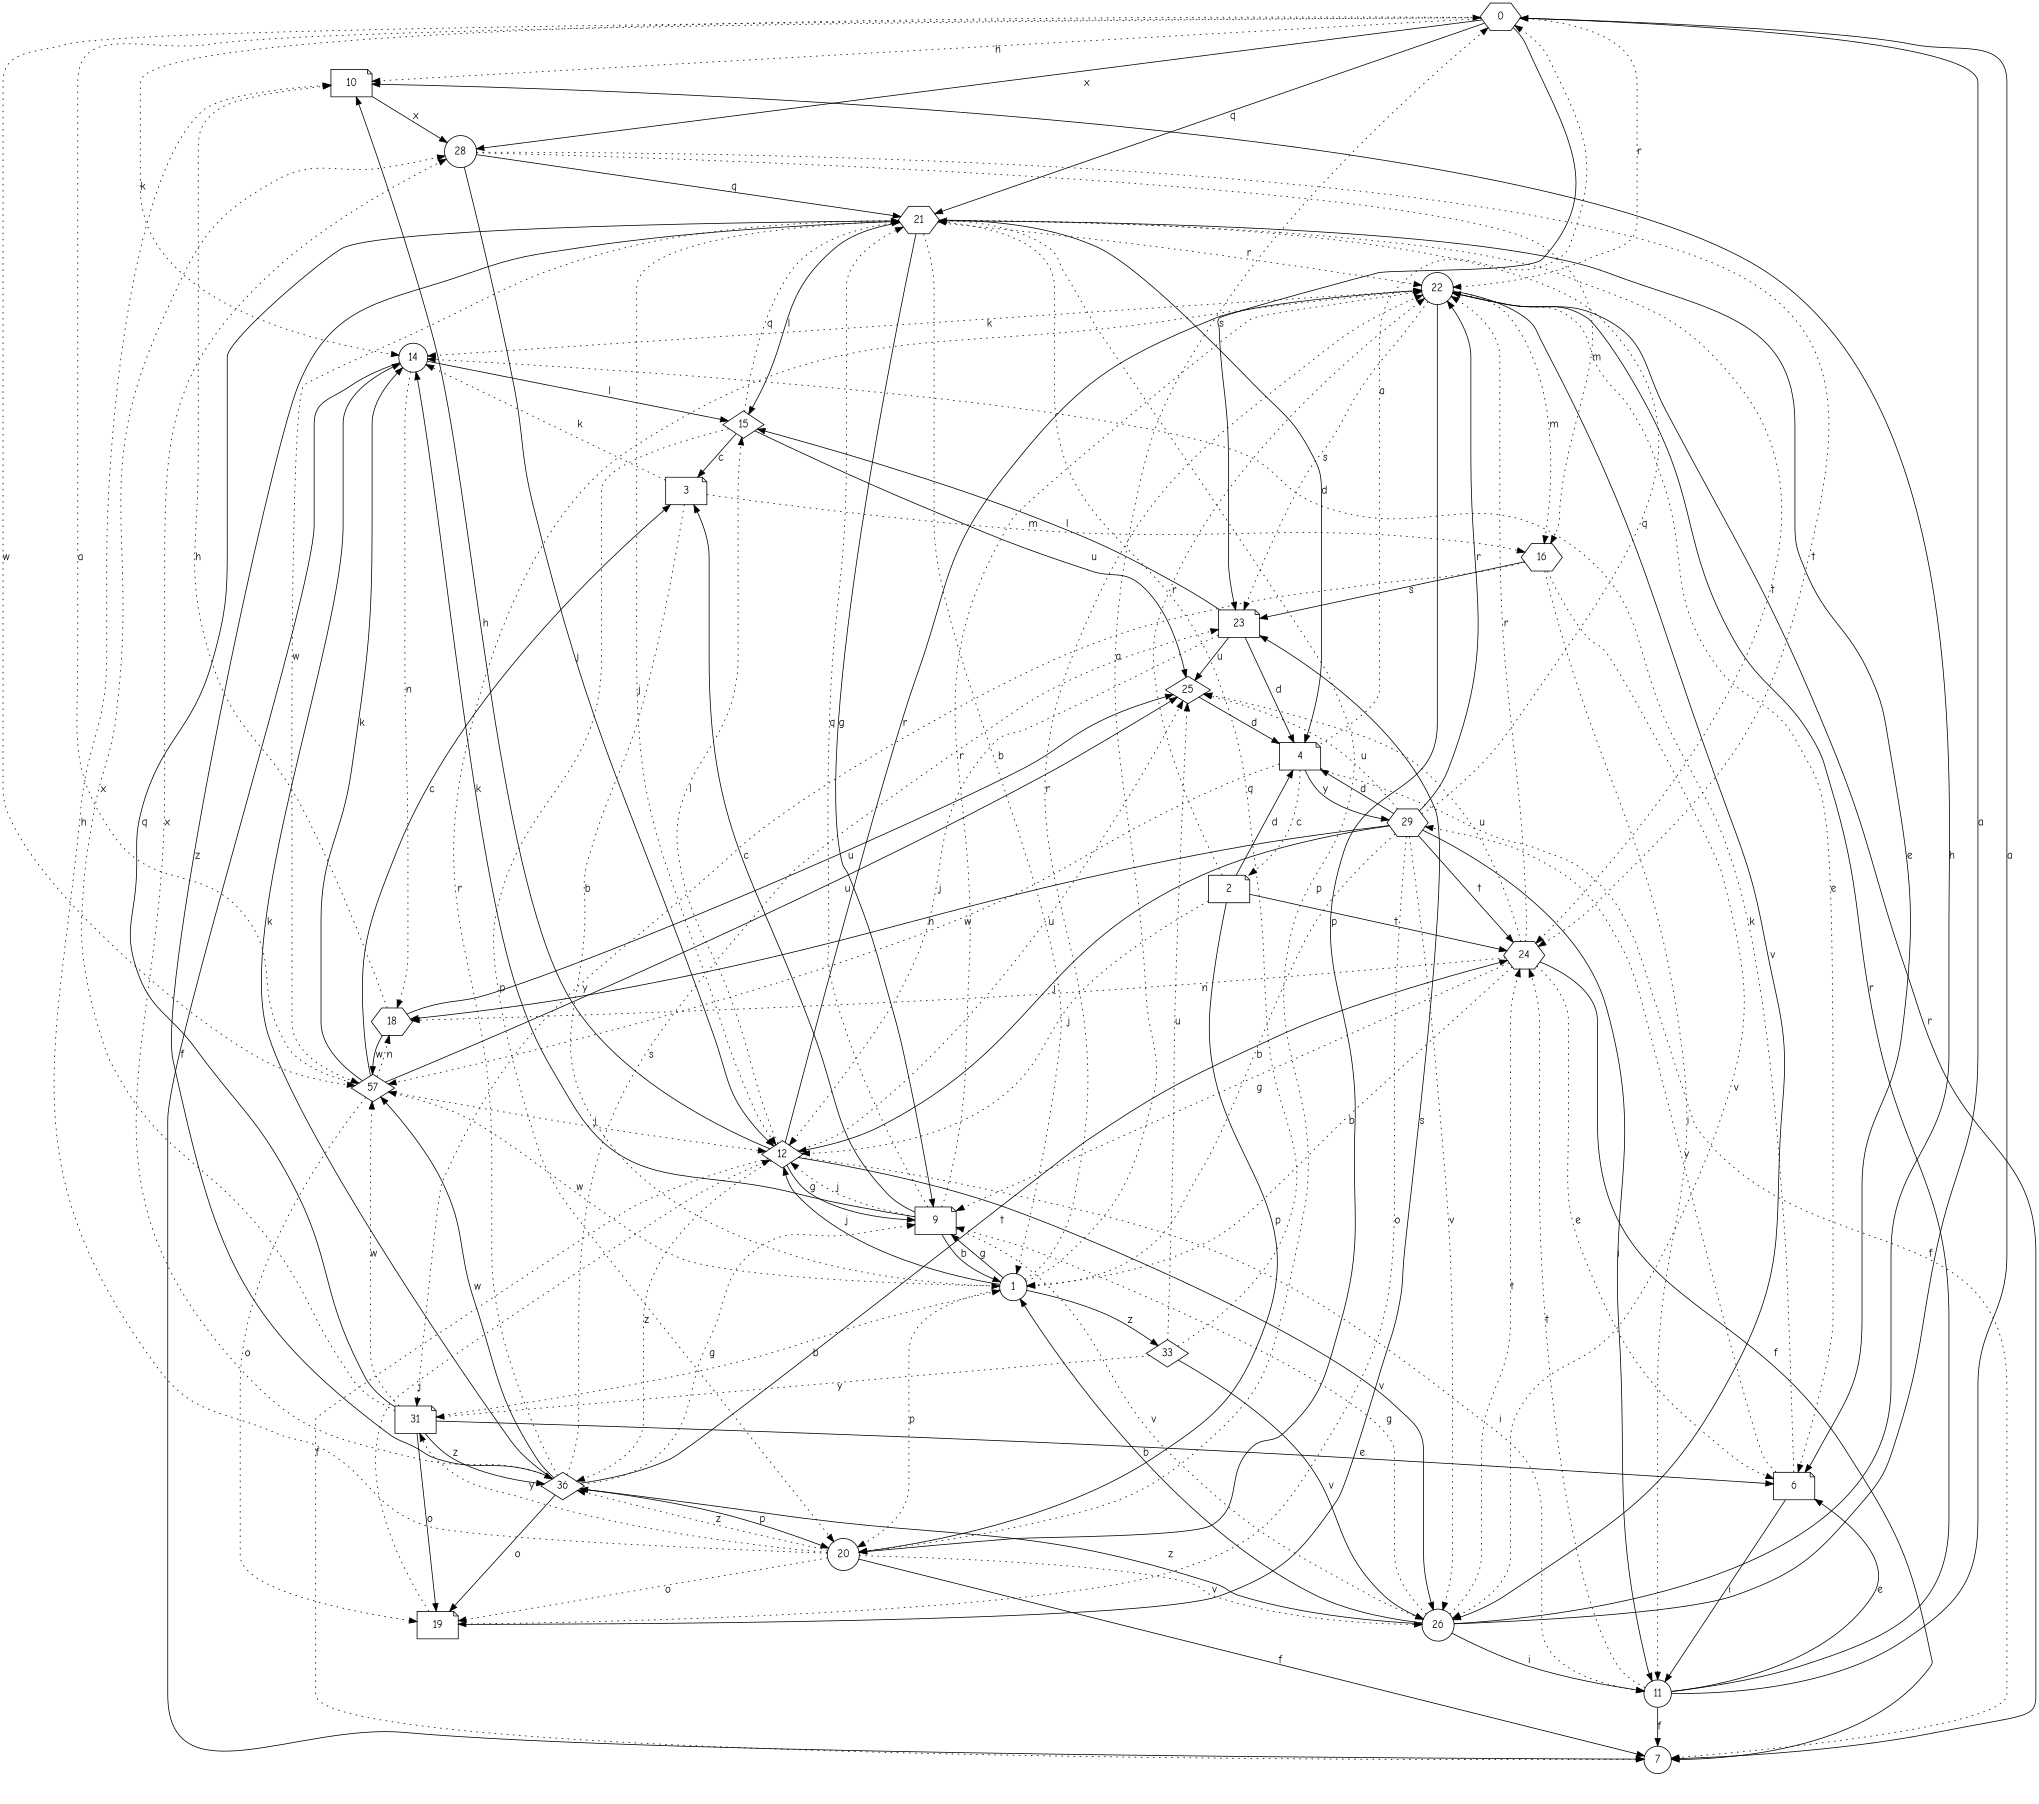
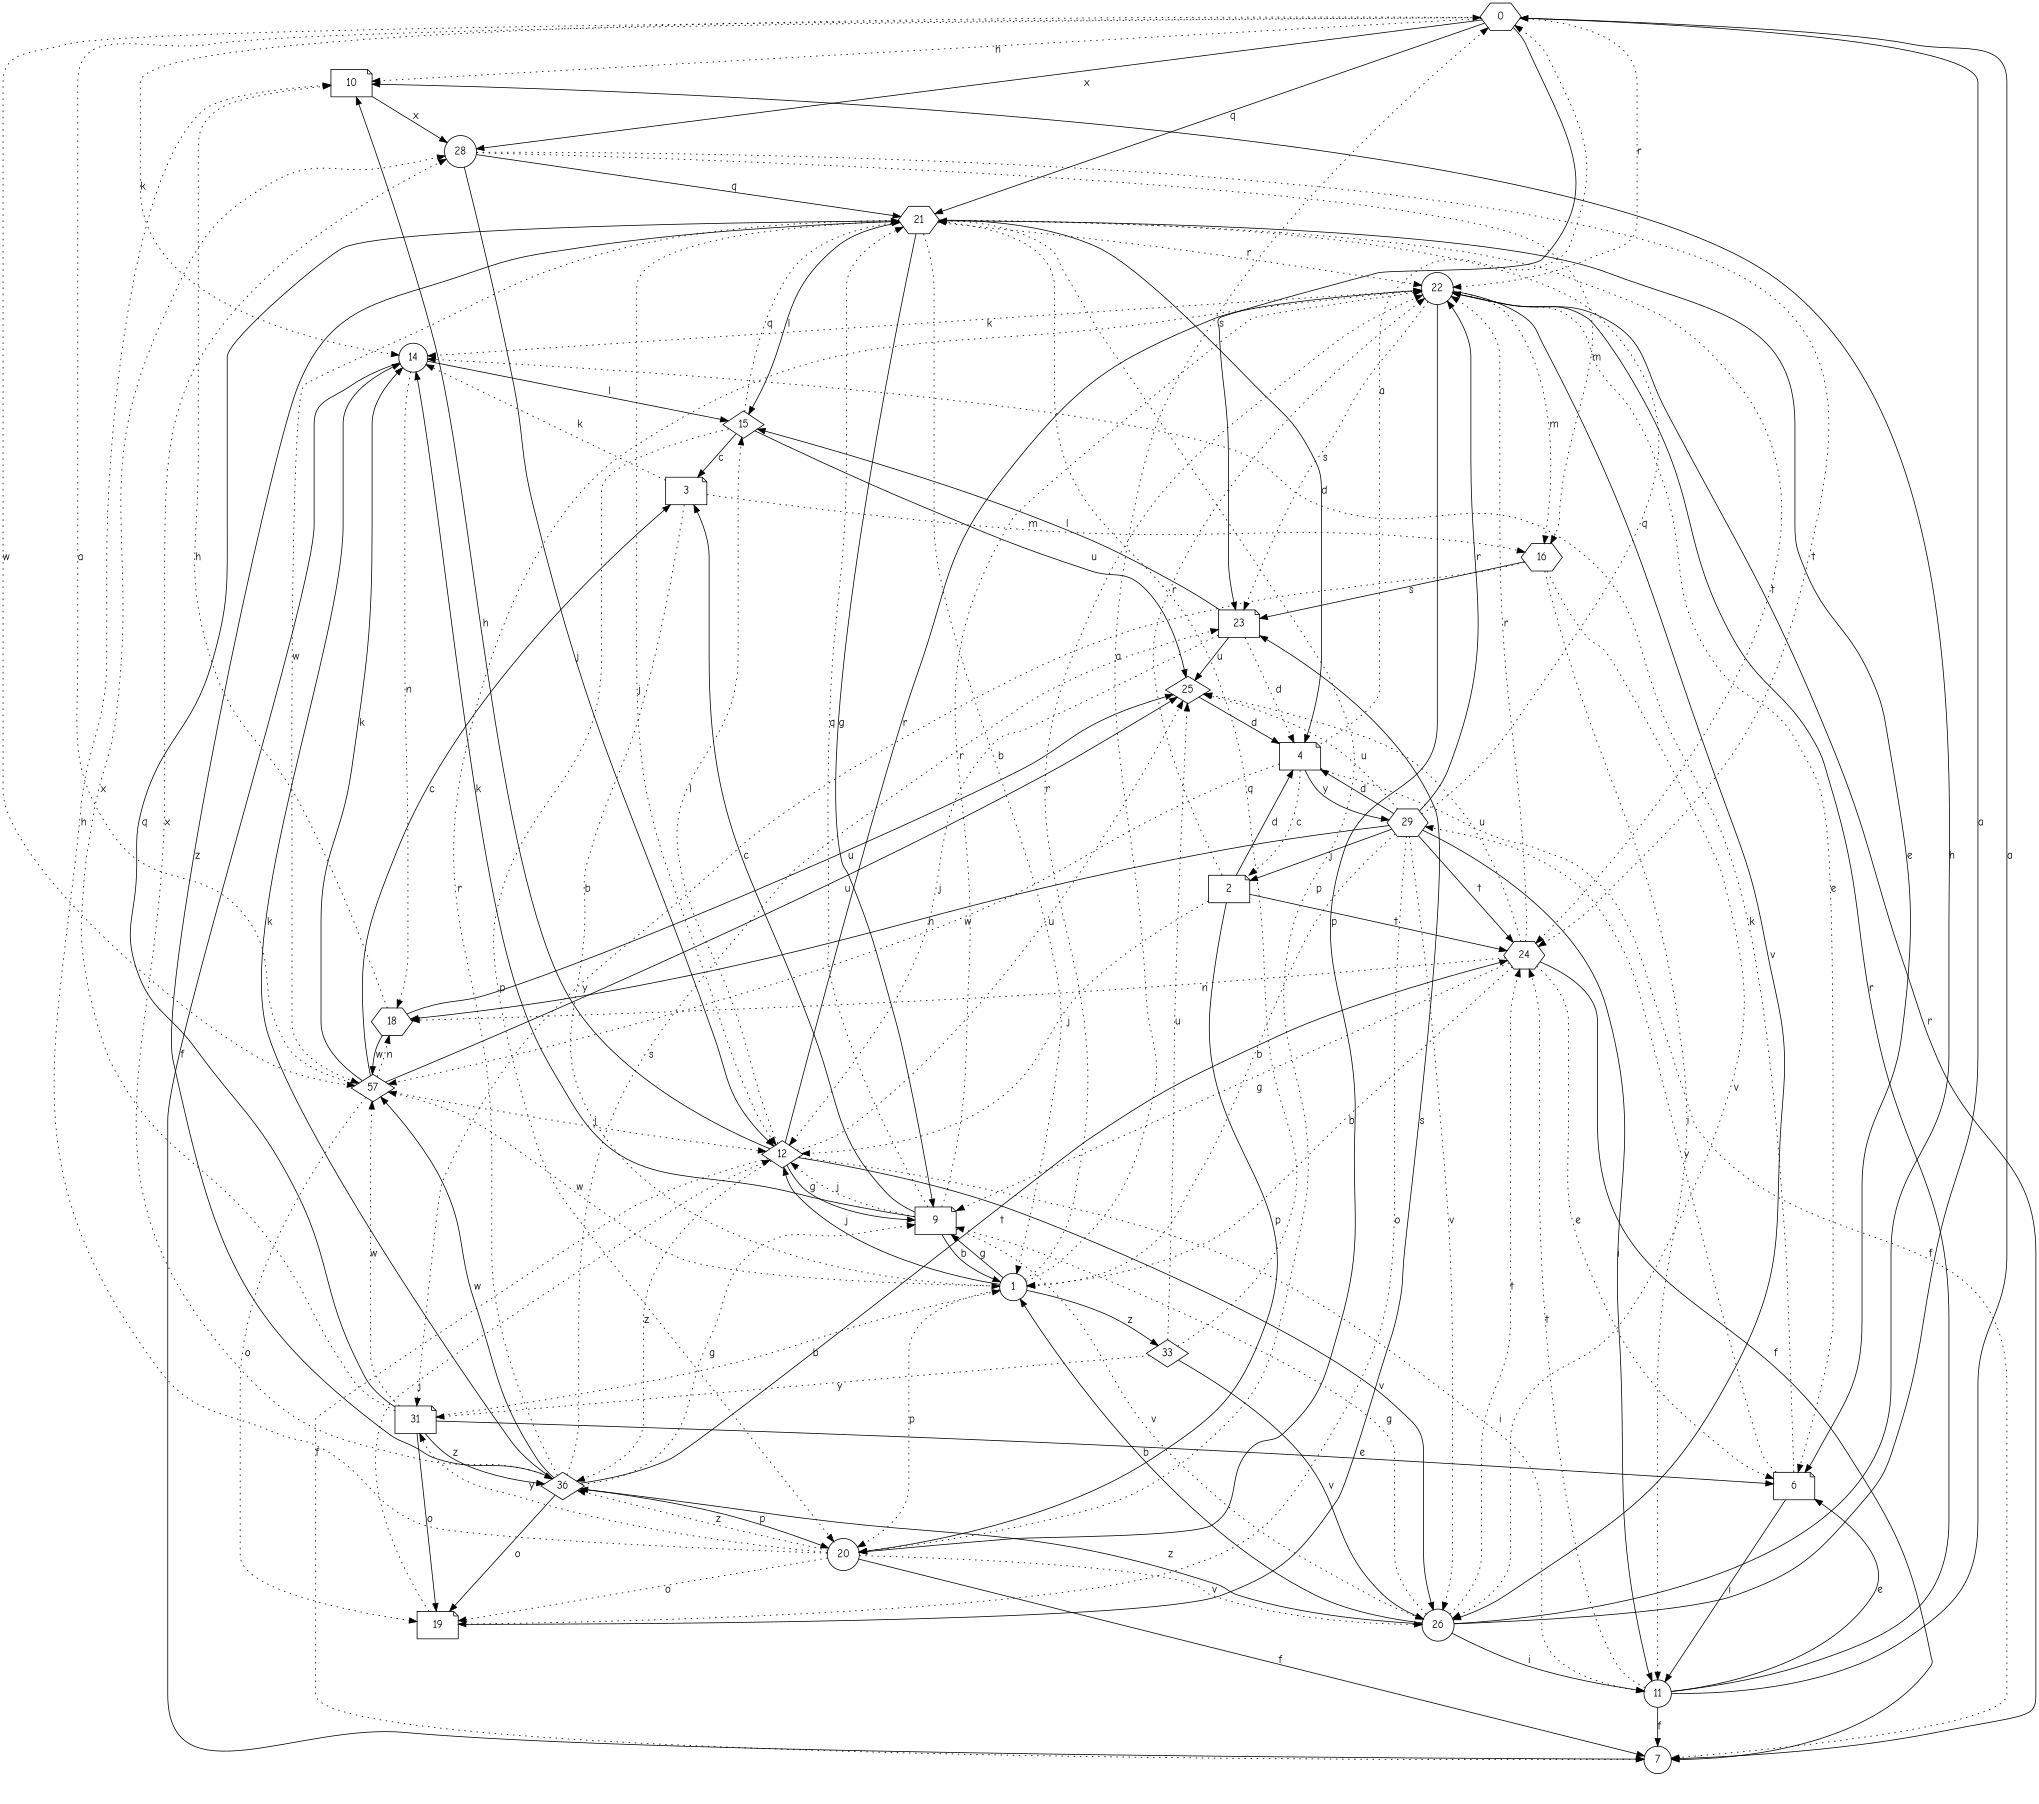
  strict digraph {
    fontname="Comic Neue"
    node [fontname="Comic Neue" shape=note]
    edge [fontname="Comic Neue" style=dotted]
    0 [shape=hexagon]
    10
    14 [shape=circle]
    21 [shape=hexagon]
    22 [shape=circle]
    23
    n7 [label=57 shape=diamond]
    28 [shape=circle]
    7 [shape=circle]
    15 [shape=diamond]
    18 [shape=hexagon]
    20 [shape=circle]
    26 [shape=circle]
    n14 [label=36 shape=diamond]
    31
    19
    1 [shape=circle]
    9
    12 [shape=diamond]
    4
    24 [shape=hexagon]
    6
    16 [shape=hexagon]
    25 [shape=diamond]
    3
    33 [shape=diamond]
    11 [shape=circle]
    2
    29 [shape=hexagon]
    0 -> 10 [label=h]
    0 -> 14 [label=k]
    0 -> 21 [label=q style=solid]
    0 -> 22 [label=r]
    0 -> 23 [label=s style=solid]
    0 -> n7 [label=w]
    0 -> 28 [label=x style=solid]
    10 -> 28 [label=x style=solid]
    14 -> 7 [label=f style=solid]
    14 -> 15 [label=l style=solid]
    14 -> 18 [label=n]
    21 -> 22 [label=r]
    21 -> n7 [label=w]
    21 -> 15 [label=l style=solid]
    21 -> 20 [label=p]
    21 -> n14 [label=z style=solid]
    21 -> 1 [label=b]
    21 -> 9 [label=g style=solid]
    21 -> 12 [label=j]
    21 -> 4 [label=d style=solid]
    21 -> 24 [label=t]
    21 -> 6 [label=e style=solid]
    22 -> 14 [label=k]
    22 -> 23 [label=s]
    22 -> 20 [label=p style=solid]
    22 -> 26 [label=v style=solid]
    22 -> 6 [label=e]
    22 -> 16 [label=m]
    23 -> 15 [label=l style=solid]
    23 -> 12 [label=j]
-   23 -> 4 [label=d style=solid]
+   23 -> 4 [label=d]
    23 -> 25 [label=u style=solid]
    n7 -> 0 [label=a]
    n7 -> 14 [label=k style=solid]
    n7 -> 18 [label=n]
    n7 -> 19 [label=o]
    n7 -> 12 [label=j]
    n7 -> 25 [label=u style=solid]
    n7 -> 3 [label=c style=solid]
    28 -> 21 [label=q style=solid]
    28 -> 12 [label=j style=solid]
    28 -> 24 [label=t]
    28 -> 16 [label=m]
    7 -> 22 [label=r style=solid]
    15 -> 21 [label=q]
    15 -> 20 [label=p]
    15 -> 25 [label=u style=solid]
    15 -> 3 [label=c style=solid]
    18 -> 10 [label=h]
    18 -> n7 [label=w style=solid]
    18 -> 25 [label=u style=solid]
    20 -> 10 [label=h]
    20 -> 7 [label=f style=solid]
    20 -> 26 [label=v]
    20 -> n14 [label=z]
    20 -> 31 [label=y]
    20 -> 19 [label=o]
    26 -> 0 [label=a style=solid]
    26 -> 10 [label=h style=solid]
    26 -> n14 [label=z style=solid]
    26 -> 1 [label=b style=solid]
    26 -> 9 [label=g]
    26 -> 24 [label=t]
    26 -> 11 [label=i style=solid]
    n14 -> 14 [label=k style=solid]
    n14 -> 22 [label=r]
    n14 -> 23 [label=s]
    n14 -> n7 [label=w style=solid]
    n14 -> 28 [label=x]
    n14 -> 20 [label=p style=solid]
    n14 -> 19 [label=o style=solid]
    n14 -> 9 [label=g]
    n14 -> 24 [label=t style=solid]
    31 -> 21 [label=q style=solid]
    31 -> n7 [label=w]
    31 -> 28 [label=x]
    31 -> n14 [label=z style=solid]
    31 -> 19 [label=o style=solid]
    31 -> 1 [label=b]
    31 -> 6 [label=e style=solid]
    19 -> 23 [label=s style=solid]
    19 -> 12 [label=j]
    1 -> 0 [label=a]
    1 -> 22 [label=r]
    1 -> n7 [label=w]
    1 -> 20 [label=p]
    1 -> 9 [label=g style=solid]
    1 -> 12 [label=j style=solid]
    1 -> 33 [label=z style=solid]
    9 -> 14 [label=k style=solid]
    9 -> 21 [label=q]
    9 -> 22 [label=r]
    9 -> 26 [label=v]
    9 -> 1 [label=b style=solid]
    9 -> 12 [label=j]
    9 -> 3 [label=c style=solid]
    12 -> 10 [label=h style=solid]
    12 -> 22 [label=r style=solid]
    12 -> 7 [label=f]
    12 -> 15 [label=l]
    12 -> 26 [label=v style=solid]
    12 -> n14 [label=z]
    12 -> 9 [label=g style=solid]
    12 -> 25 [label=u]
    12 -> 11 [label=i]
    4 -> 0 [label=a]
    4 -> n7 [label=w]
    4 -> 7 [label=f]
    4 -> 2 [label=c]
    4 -> 29 [label=y style=solid]
    24 -> 22 [label=r]
    24 -> 7 [label=f style=solid]
    24 -> 18 [label=n]
    24 -> 1 [label=b]
    24 -> 9 [label=g]
    24 -> 6 [label=e]
    24 -> 25 [label=u]
    6 -> 14 [label=k]
    6 -> 11 [label=i style=solid]
    6 -> 29 [label=y]
    16 -> 23 [label=s style=solid]
    16 -> 26 [label=v]
    16 -> 31 [label=y]
    16 -> 11 [label=i]
    25 -> 4 [label=d style=solid]
    3 -> 14 [label=k]
    3 -> 1 [label=b]
    3 -> 16 [label=m]
    33 -> 21 [label=q]
    33 -> 26 [label=v style=solid]
    33 -> 31 [label=y]
    33 -> 25 [label=u]
    11 -> 0 [label=a style=solid]
    11 -> 22 [label=r style=solid]
    11 -> 7 [label=f style=solid]
    11 -> 24 [label=t]
    11 -> 6 [label=e style=solid]
    2 -> 22 [label=r]
    2 -> 20 [label=p style=solid]
    2 -> 12 [label=j]
    2 -> 4 [label=d style=solid]
    2 -> 24 [label=t style=solid]
    29 -> 21 [label=q]
    29 -> 22 [label=r style=solid]
    29 -> 18 [label=n style=solid]
    29 -> 26 [label=v]
    29 -> 19 [label=o]
    29 -> 1 [label=b]
-   29 -> 12 [label=j style=solid]
+   29 -> 2 [label=j style=solid]
    29 -> 4 [label=d style=solid]
    29 -> 24 [label=t style=solid]
    29 -> 25 [label=u]
    29 -> 11 [label=i style=solid]
  }
